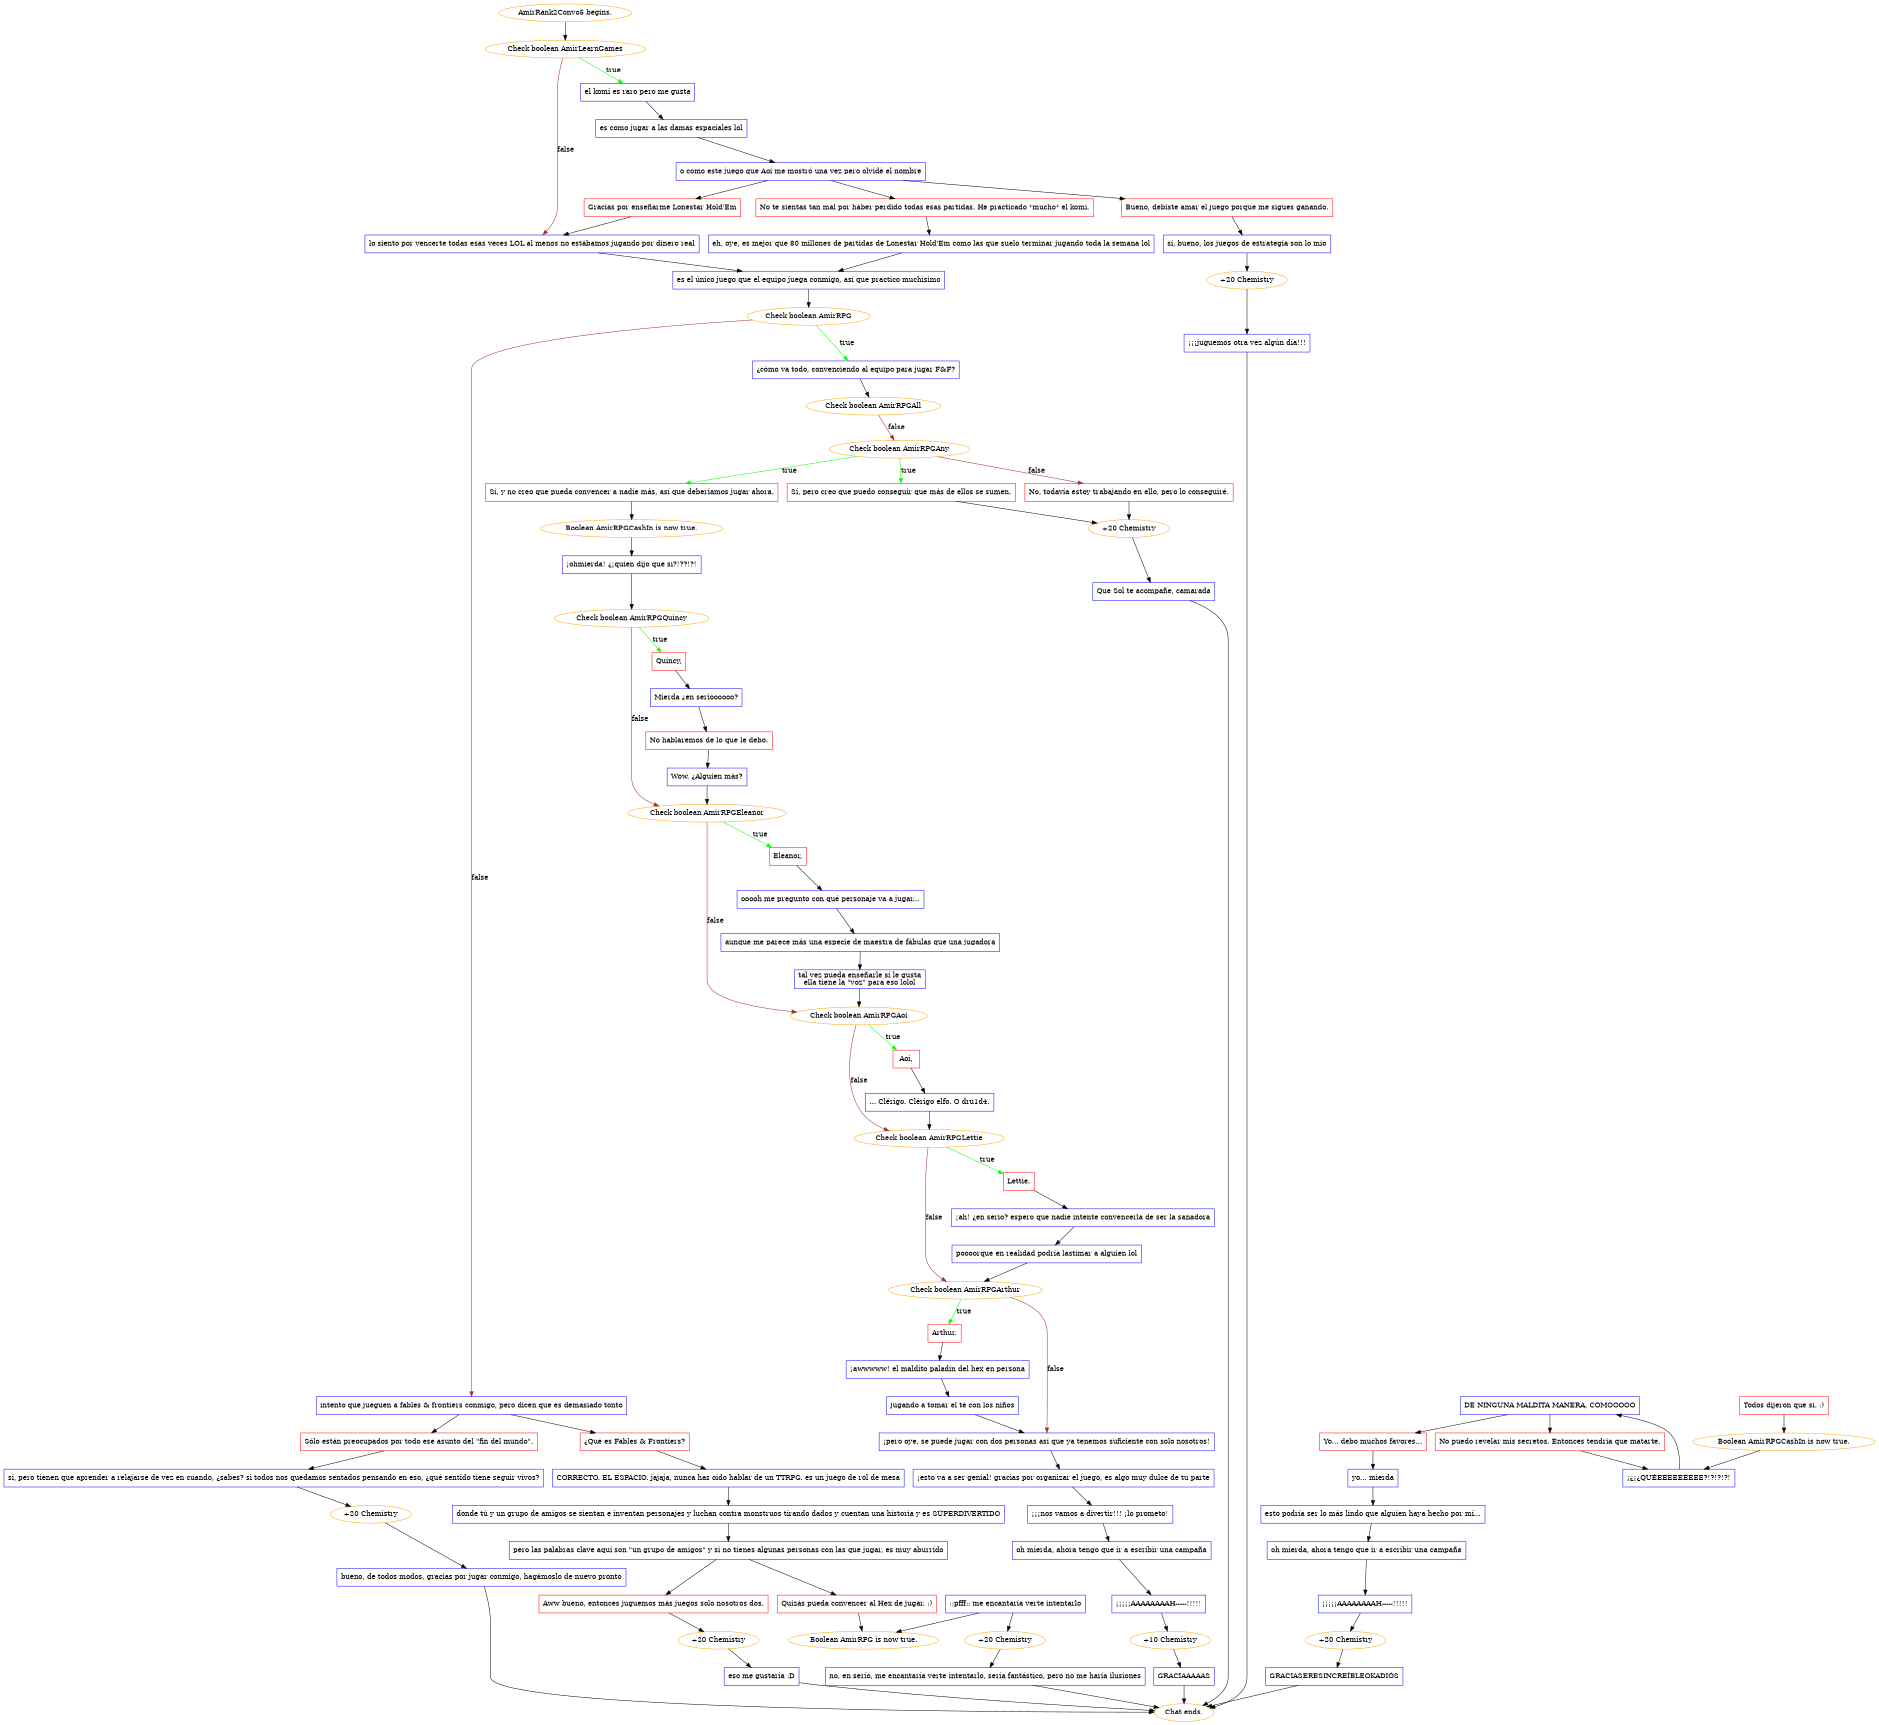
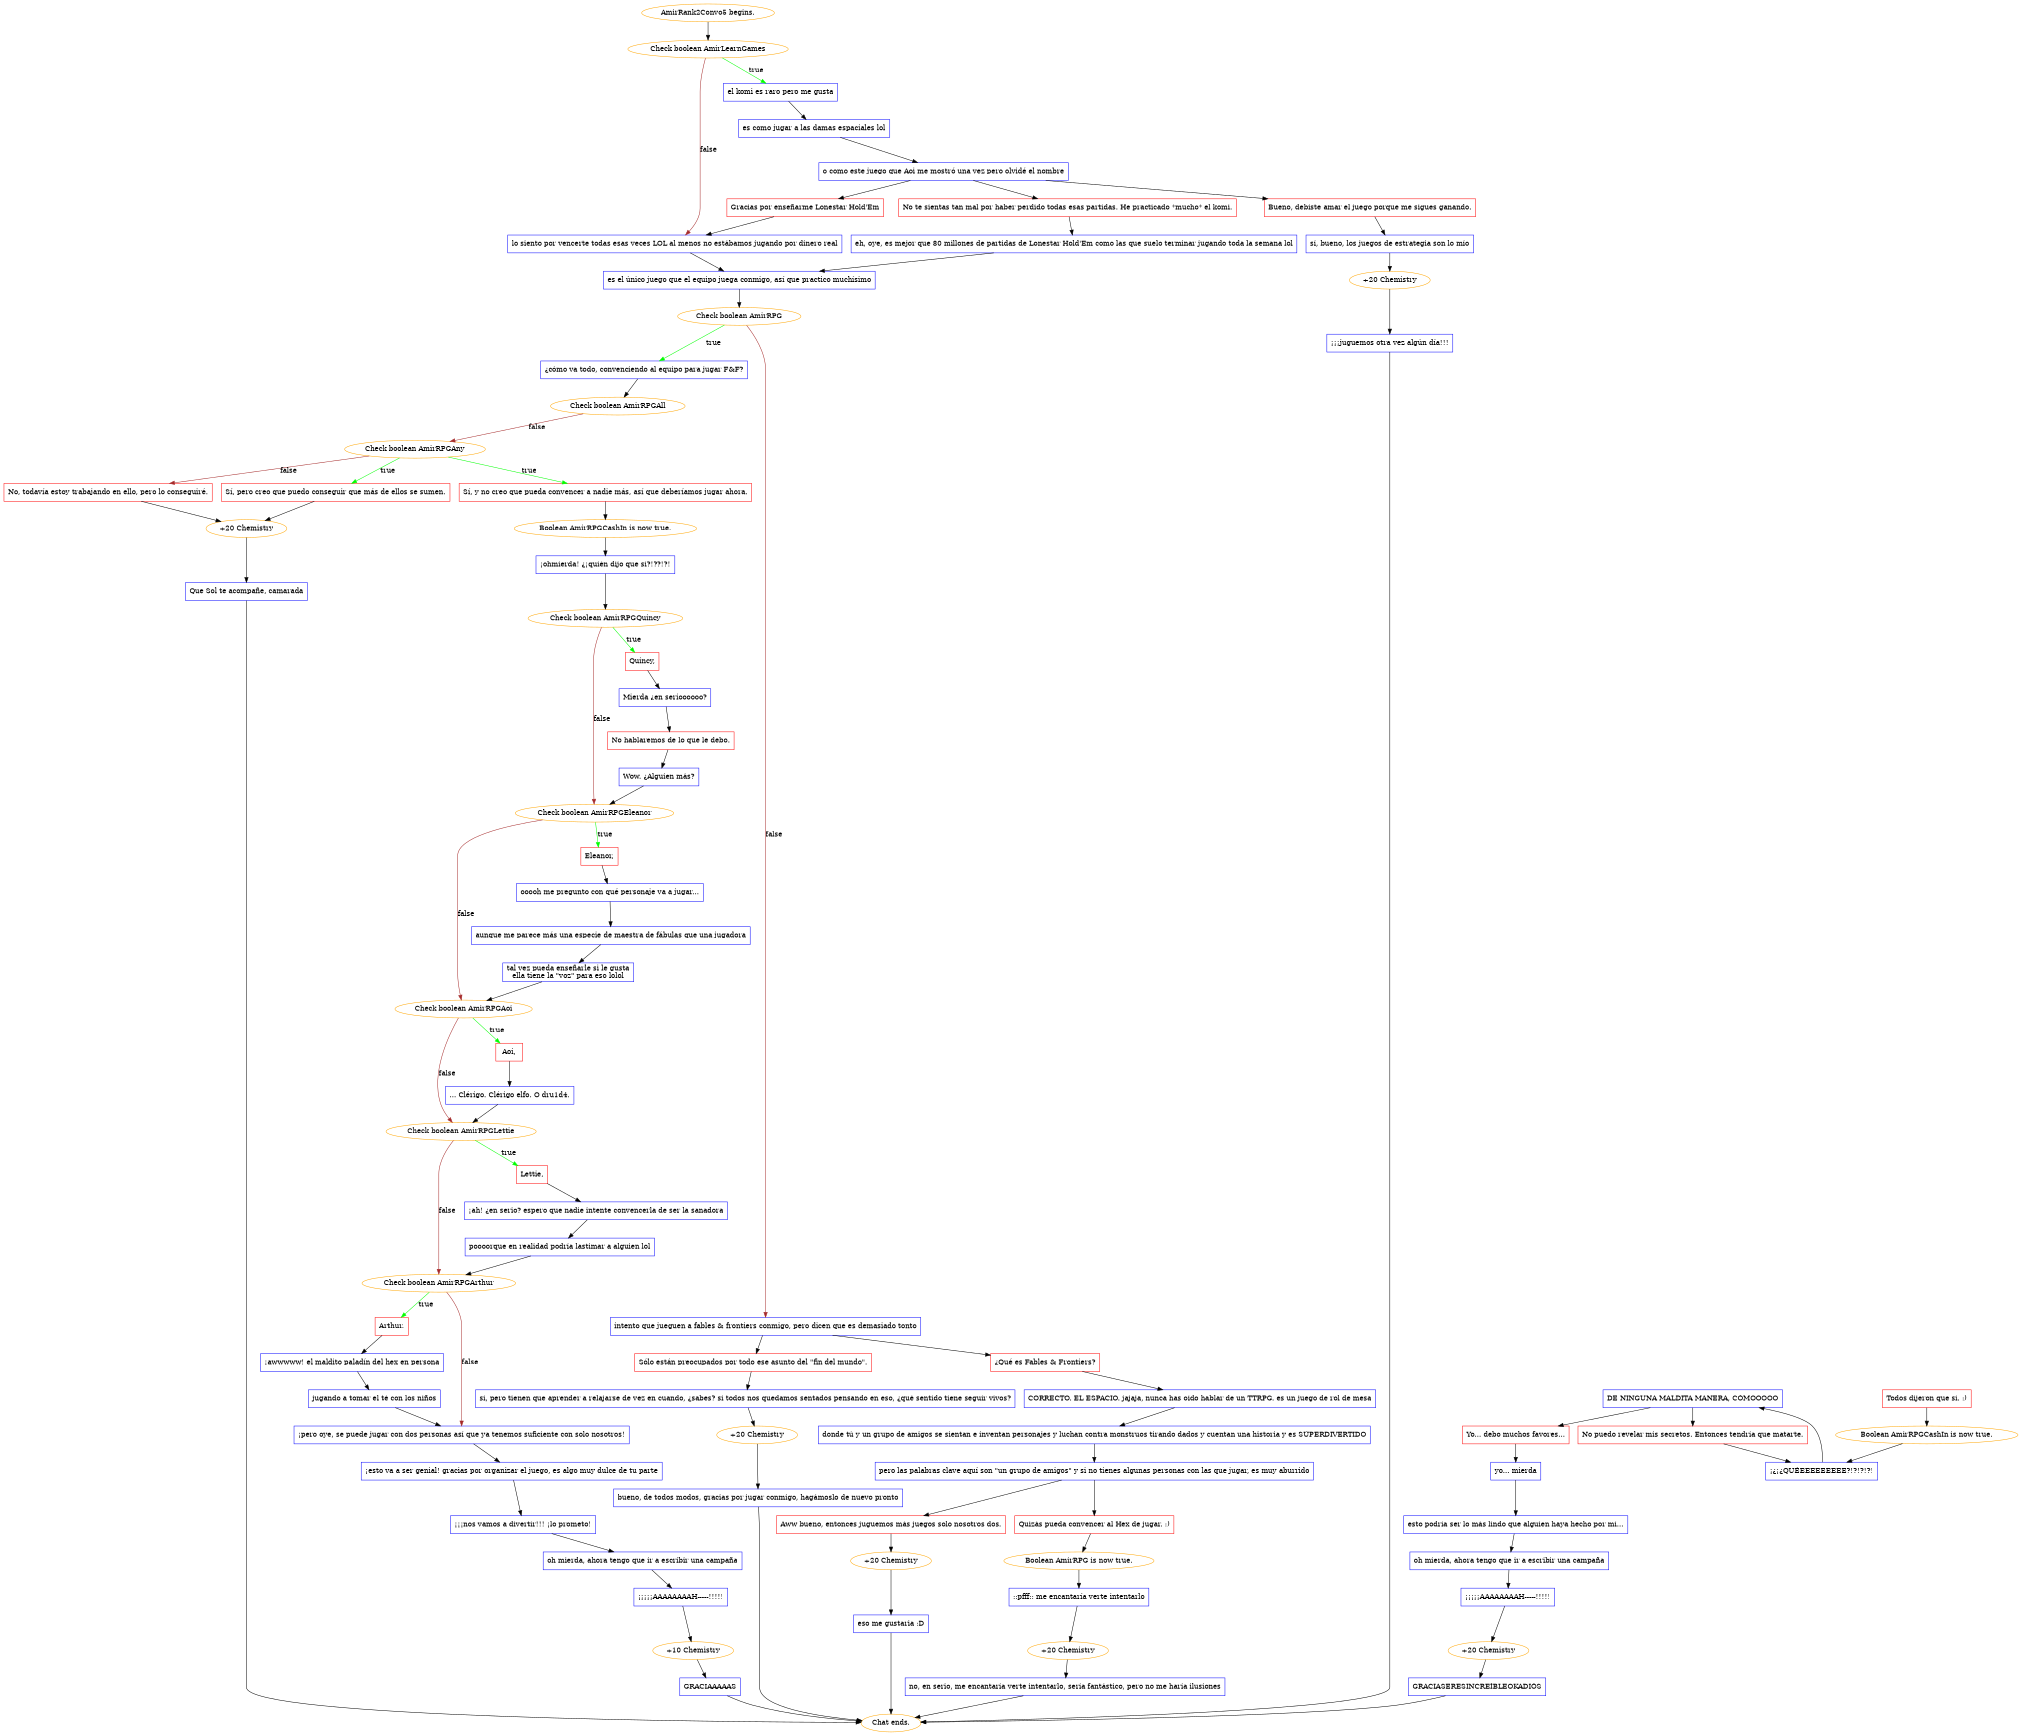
  digraph {
    node [color=blue shape=box]
    "AmirRank2Convo5 begins." [color=orange shape=""]
    n2 [color=orange label="Check boolean AmirLearnGames" shape=""]
    n3 [label="el komi es raro pero me gusta"]
    n4 [label="lo siento por vencerte todas esas veces LOL al menos no estábamos jugando por dinero real"]
    n5 [label="es como jugar a las damas espaciales lol"]
    n6 [label="es el único juego que el equipo juega conmigo, así que practico muchísimo"]
    n7 [label="o como este juego que Aoi me mostró una vez pero olvidé el nombre"]
    n8 [color=orange label="Check boolean AmirRPG" shape=""]
    n9 [color=red label="Bueno, debiste amar el juego porque me sigues ganando."]
    n10 [color=red label="No te sientas tan mal por haber perdido todas esas partidas. He practicado *mucho* el komi."]
    n11 [color=red label="Gracias por enseñarme Lonestar Hold'Em"]
    n12 [label="¿cómo va todo, convenciendo al equipo para jugar F&F?"]
    n13 [label="intento que jueguen a fables & frontiers conmigo, pero dicen que es demasiado tonto"]
    n14 [label="sí, bueno, los juegos de estrategia son lo mío"]
    n15 [label="eh, oye, es mejor que 80 millones de partidas de Lonestar Hold'Em como las que suelo terminar jugando toda la semana lol"]
    n16 [color=orange label="Check boolean AmirRPGAll" shape=""]
    n17 [color=red label="¿Qué es Fables & Frontiers?"]
    n18 [color=red label="Sólo están preocupados por todo ese asunto del \"fin del mundo\"."]
    n19 [color=orange label="+20 Chemistry" shape=""]
    n20 [color=orange label="Check boolean AmirRPGAny" shape=""]
    n21 [label="CORRECTO. EL ESPACIO. jajaja, nunca has oído hablar de un TTRPG. es un juego de rol de mesa"]
    n22 [label="sí, pero tienen que aprender a relajarse de vez en cuando, ¿sabes? si todos nos quedamos sentados pensando en eso, ¿qué sentido tiene seguir vivos?"]
    n23 [label="¡¡¡juguemos otra vez algún día!!!"]
    n24 [color=red label="Todos dijeron que sí. :)"]
    n25 [color=orange label="Boolean AmirRPGCashIn is now true." shape=""]
    n26 [color=red label="Sí, y no creo que pueda convencer a nadie más, así que deberíamos jugar ahora."]
    n27 [color=red label="Sí, pero creo que puedo conseguir que más de ellos se sumen."]
    n28 [color=red label="No, todavía estoy trabajando en ello, pero lo conseguiré."]
    n29 [label="donde tú y un grupo de amigos se sientan e inventan personajes y luchan contra monstruos tirando dados y cuentan una historia y es SÚPERDIVERTIDO"]
    n30 [color=orange label="+20 Chemistry" shape=""]
    "Chat ends." [color=orange shape=""]
    n32 [label="¡¿¡¿QUÉEEEEEEEEE?!?!?!?!"]
    n33 [color=orange label="Boolean AmirRPGCashIn is now true." shape=""]
    n34 [color=orange label="+20 Chemistry" shape=""]
    n35 [label="pero las palabras clave aquí son \"un grupo de amigos\" y si no tienes algunas personas con las que jugar, es muy aburrido"]
    n36 [label="bueno, de todos modos, gracias por jugar conmigo, hagámoslo de nuevo pronto"]
    n37 [label="DE NINGUNA MALDITA MANERA, CÓMOOOOO"]
    n38 [label="¡ohmierda! ¿¡quién dijo que sí?!??!?!"]
    n39 [label="Que Sol te acompañe, camarada"]
    n40 [color=red label="Aww bueno, entonces juguemos más juegos solo nosotros dos."]
    n41 [color=red label="Quizás pueda convencer al Hex de jugar. :)"]
    n42 [color=red label="Yo... debo muchos favores..."]
    n43 [color=red label="No puedo revelar mis secretos. Entonces tendría que matarte."]
    n44 [color=orange label="Check boolean AmirRPGQuincy" shape=""]
    n45 [color=orange label="+20 Chemistry" shape=""]
    n46 [color=orange label="Boolean AmirRPG is now true." shape=""]
    n47 [label="yo... mierda"]
    n48 [color=red label="Quincy,"]
    n49 [color=orange label="Check boolean AmirRPGEleanor" shape=""]
    n50 [label="eso me gustaria :D"]
    n51 [label="::pfff:: me encantaría verte intentarlo"]
    n52 [label="esto podría ser lo más lindo que alguien haya hecho por mí..."]
    n53 [label="Mierda ¿en serioooooo?"]
    n54 [color=red label="Eleanor,"]
    n55 [color=orange label="Check boolean AmirRPGAoi" shape=""]
    n56 [color=orange label="+20 Chemistry" shape=""]
    n57 [label="oh mierda, ahora tengo que ir a escribir una campaña"]
    n58 [color=red label="No hablaremos de lo que le debo."]
    n59 [label="ooooh me pregunto con qué personaje va a jugar..."]
    n60 [color=red label="Aoi,"]
    n61 [color=orange label="Check boolean AmirRPGLettie" shape=""]
    n62 [label="no, en serio, me encantaría verte intentarlo, sería fantástico, pero no me haría ilusiones"]
    n63 [label="¡¡¡¡¡AAAAAAAAH-----!!!!!"]
    n64 [label="Wow. ¿Alguien más?"]
    n65 [label="aunque me parece más una especie de maestra de fábulas que una jugadora"]
    n66 [label="... Clérigo. Clérigo elfo. O dru1d4."]
    n67 [color=red label="Lettie,"]
    n68 [color=orange label="Check boolean AmirRPGArthur" shape=""]
    n69 [color=orange label="+20 Chemistry" shape=""]
    n70 [label="tal vez pueda enseñarle si le gusta\nella tiene la \"voz\" para eso lolol"]
    n71 [label="¡ah! ¿en serio? espero que nadie intente convencerla de ser la sanadora"]
    n72 [color=red label="Arthur."]
    n73 [label="¡pero oye, se puede jugar con dos personas así que ya tenemos suficiente con solo nosotros!"]
    n74 [label="GRACIASERESINCREÍBLEOKADIÓS"]
    n75 [label="poooorque en realidad podría lastimar a alguien lol"]
    n76 [label="¡awwwww! el maldito paladín del hex en persona"]
    n77 [label="¡esto va a ser genial! gracias por organizar el juego, es algo muy dulce de tu parte"]
    n78 [label="jugando a tomar el té con los niños"]
    n79 [label="¡¡¡nos vamos a divertir!!! ¡lo prometo!"]
    n80 [label="oh mierda, ahora tengo que ir a escribir una campaña"]
    n81 [label="¡¡¡¡¡AAAAAAAAH-----!!!!!"]
    n82 [color=orange label="+10 Chemistry" shape=""]
    n83 [label=GRACIAAAAAS]
    "AmirRank2Convo5 begins." -> n2
    n2 -> n3 [color=green label=true]
    n2 -> n4 [color=brown label=false]
    n3 -> n5
    n4 -> n6
    n5 -> n7
    n6 -> n8
    n7 -> n9
    n7 -> n10
    n7 -> n11
    n8 -> n12 [color=green label=true]
    n8 -> n13 [color=brown label=false]
    n9 -> n14
    n10 -> n15
    n11 -> n4
    n12 -> n16
    n13 -> n17
    n13 -> n18
    n14 -> n19
    n15 -> n6
    n16 -> n20 [color=brown label=false]
    n17 -> n21
    n18 -> n22
    n19 -> n23
    n20 -> n26 [color=green label=true]
    n20 -> n27 [color=green label=true]
    n20 -> n28 [color=brown label=false]
    n21 -> n29
    n22 -> n30
    n23 -> "Chat ends."
    n24 -> n25
    n25 -> n32
    n26 -> n33
    n27 -> n34
    n28 -> n34
    n29 -> n35
    n30 -> n36
    n32 -> n37
    n33 -> n38
    n34 -> n39
    n35 -> n40
    n35 -> n41
    n36 -> "Chat ends."
    n37 -> n42
    n37 -> n43
    n38 -> n44
    n39 -> "Chat ends."
    n40 -> n45
    n41 -> n46
    n42 -> n47
    n43 -> n32
    n44 -> n48 [color=green label=true]
    n44 -> n49 [color=brown label=false]
    n45 -> n50
-   n51 -> n46
+   n46 -> n51
    n47 -> n52
    n48 -> n53
    n49 -> n54 [color=green label=true]
    n49 -> n55 [color=brown label=false]
    n50 -> "Chat ends."
    n51 -> n56
    n52 -> n57
    n53 -> n58
    n54 -> n59
    n55 -> n60 [color=green label=true]
    n55 -> n61 [color=brown label=false]
    n56 -> n62
    n57 -> n63
    n58 -> n64
    n59 -> n65
    n60 -> n66
    n61 -> n67 [color=green label=true]
    n61 -> n68 [color=brown label=false]
    n62 -> "Chat ends."
    n63 -> n69
    n64 -> n49
    n65 -> n70
    n66 -> n61
    n67 -> n71
    n68 -> n72 [color=green label=true]
    n68 -> n73 [color=brown label=false]
    n69 -> n74
    n70 -> n55
    n71 -> n75
    n72 -> n76
    n73 -> n77
    n74 -> "Chat ends."
    n75 -> n68
    n76 -> n78
    n77 -> n79
    n78 -> n73
    n79 -> n80
    n80 -> n81
    n81 -> n82
    n82 -> n83
    n83 -> "Chat ends."
  }
